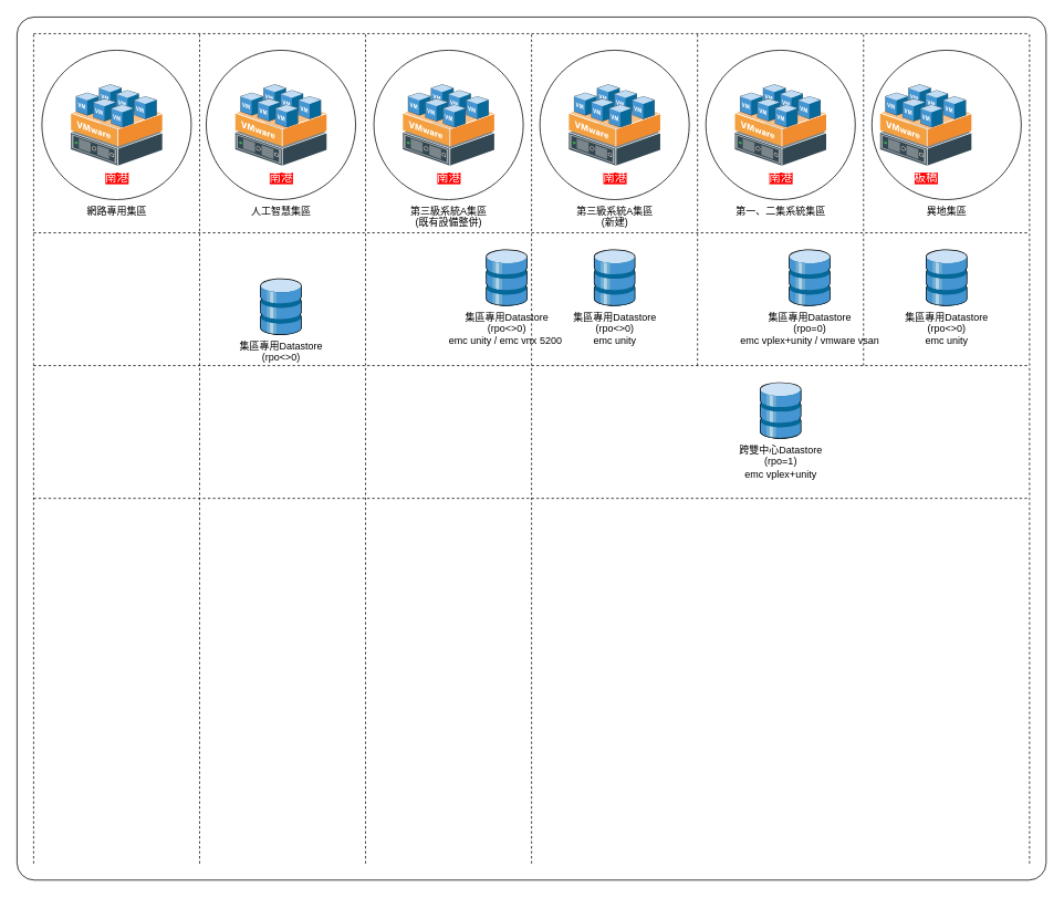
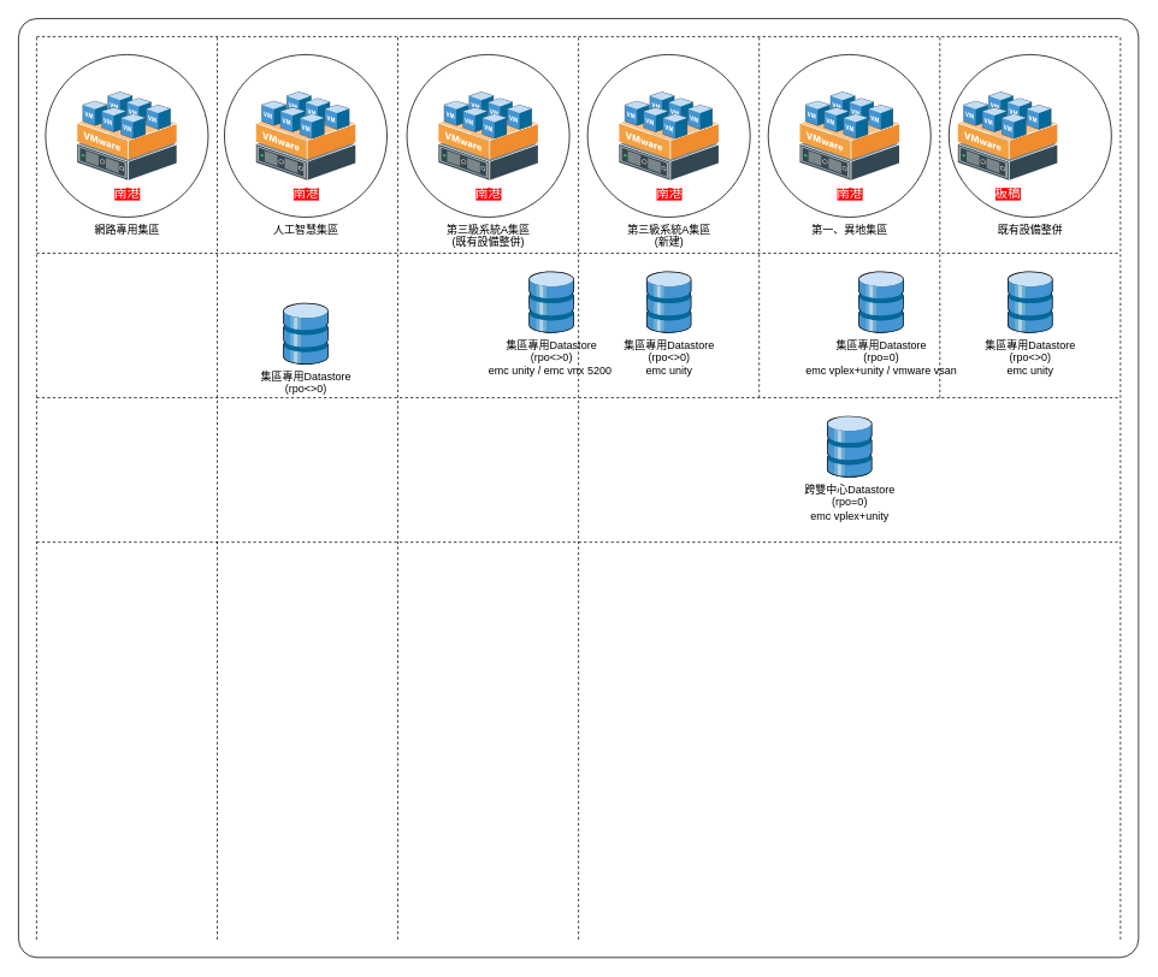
  <mxCell id="0" />
  <mxCell id="1" parent="0" />
  <mxCell id="2" value="" style="rounded=1;whiteSpace=wrap;html=1;arcSize=2;" parent="1" vertex="1"><mxGeometry x="20" y="20" width="1240" height="1040" as="geometry" /></mxCell>
  <mxCell id="3" value="網路專用集區" style="verticalLabelPosition=bottom;verticalAlign=top;html=1;shape=mxgraph.flowchart.on-page_reference;flipH=1;" parent="1" vertex="1"><mxGeometry x="50" y="60" width="180" height="180" as="geometry" /></mxCell>
  <mxCell id="4" value="&lt;span style=&quot;background-color: rgb(255 , 0 , 0)&quot;&gt;&lt;font color=&quot;#ffffff&quot; style=&quot;font-size: 14px&quot;&gt;南港&lt;/font&gt;&lt;/span&gt;" style="shadow=0;dashed=0;html=1;labelPosition=center;verticalLabelPosition=bottom;verticalAlign=top;align=center;outlineConnect=0;shape=mxgraph.veeam.3d.vmware_host;" parent="1" vertex="1"><mxGeometry x="85" y="101" width="110" height="98" as="geometry" /></mxCell>
  <mxCell id="5" value="人工智慧集區" style="verticalLabelPosition=bottom;verticalAlign=top;html=1;shape=mxgraph.flowchart.on-page_reference;flipH=1;" parent="1" vertex="1"><mxGeometry x="248" y="60" width="180" height="180" as="geometry" /></mxCell>
  <mxCell id="6" value="第三級系統A集區&lt;br&gt;(既有設備整併)" style="verticalLabelPosition=bottom;verticalAlign=top;html=1;shape=mxgraph.flowchart.on-page_reference;flipH=1;" parent="1" vertex="1"><mxGeometry x="450" y="60" width="180" height="180" as="geometry" /></mxCell>
  <mxCell id="7" value="第三級系統A集區&lt;br&gt;(新建)" style="verticalLabelPosition=bottom;verticalAlign=top;html=1;shape=mxgraph.flowchart.on-page_reference;flipH=1;" parent="1" vertex="1"><mxGeometry x="650" y="60" width="180" height="180" as="geometry" /></mxCell>
- <mxCell id="8" value="第一、二集系統集區" style="verticalLabelPosition=bottom;verticalAlign=top;html=1;shape=mxgraph.flowchart.on-page_reference;flipH=1;" parent="1" vertex="1"><mxGeometry x="850" y="60" width="180" height="180" as="geometry" /></mxCell>
- <mxCell id="9" value="異地集區" style="verticalLabelPosition=bottom;verticalAlign=top;html=1;shape=mxgraph.flowchart.on-page_reference;flipH=1;" parent="1" vertex="1"><mxGeometry x="1050" y="60" width="180" height="180" as="geometry" /></mxCell>
+ <mxCell id="8" value="第一、異地集區" style="verticalLabelPosition=bottom;verticalAlign=top;html=1;shape=mxgraph.flowchart.on-page_reference;flipH=1;" parent="1" vertex="1"><mxGeometry x="850" y="60" width="180" height="180" as="geometry" /></mxCell>
+ <mxCell id="9" value="既有設備整併" style="verticalLabelPosition=bottom;verticalAlign=top;html=1;shape=mxgraph.flowchart.on-page_reference;flipH=1;" parent="1" vertex="1"><mxGeometry x="1050" y="60" width="180" height="180" as="geometry" /></mxCell>
  <mxCell id="10" value="&lt;span style=&quot;color: rgb(255 , 255 , 255) ; background-color: rgb(255 , 0 , 0)&quot;&gt;&lt;font style=&quot;font-size: 14px&quot;&gt;南港&lt;/font&gt;&lt;/span&gt;" style="shadow=0;dashed=0;html=1;labelPosition=center;verticalLabelPosition=bottom;verticalAlign=top;align=center;outlineConnect=0;shape=mxgraph.veeam.3d.vmware_host;" parent="1" vertex="1"><mxGeometry x="283" y="101" width="110" height="98" as="geometry" /></mxCell>
  <mxCell id="11" value="&lt;span style=&quot;color: rgb(255 , 255 , 255) ; background-color: rgb(255 , 0 , 0)&quot;&gt;&lt;font style=&quot;font-size: 14px&quot;&gt;南港&lt;/font&gt;&lt;/span&gt;" style="shadow=0;dashed=0;html=1;labelPosition=center;verticalLabelPosition=bottom;verticalAlign=top;align=center;outlineConnect=0;shape=mxgraph.veeam.3d.vmware_host;" parent="1" vertex="1"><mxGeometry x="485" y="101" width="110" height="98" as="geometry" /></mxCell>
  <mxCell id="12" value="&lt;span style=&quot;color: rgb(255 , 255 , 255) ; background-color: rgb(255 , 0 , 0)&quot;&gt;&lt;font style=&quot;font-size: 14px&quot;&gt;南港&lt;/font&gt;&lt;/span&gt;" style="shadow=0;dashed=0;html=1;labelPosition=center;verticalLabelPosition=bottom;verticalAlign=top;align=center;outlineConnect=0;shape=mxgraph.veeam.3d.vmware_host;" parent="1" vertex="1"><mxGeometry x="685" y="101" width="110" height="98" as="geometry" /></mxCell>
  <mxCell id="13" value="&lt;span style=&quot;color: rgb(255 , 255 , 255) ; background-color: rgb(255 , 0 , 0)&quot;&gt;&lt;font style=&quot;font-size: 14px&quot;&gt;南港&lt;/font&gt;&lt;/span&gt;" style="shadow=0;dashed=0;html=1;labelPosition=center;verticalLabelPosition=bottom;verticalAlign=top;align=center;outlineConnect=0;shape=mxgraph.veeam.3d.vmware_host;" parent="1" vertex="1"><mxGeometry x="885" y="101" width="110" height="98" as="geometry" /></mxCell>
  <mxCell id="14" value="&lt;span style=&quot;color: rgb(255 , 255 , 255) ; background-color: rgb(255 , 0 , 0)&quot;&gt;&lt;font style=&quot;font-size: 14px&quot;&gt;板橋&lt;/font&gt;&lt;/span&gt;" style="shadow=0;dashed=0;html=1;labelPosition=center;verticalLabelPosition=bottom;verticalAlign=top;align=center;outlineConnect=0;shape=mxgraph.veeam.3d.vmware_host;" parent="1" vertex="1"><mxGeometry x="1060" y="101" width="110" height="98" as="geometry" /></mxCell>
  <mxCell id="15" value="集區專用Datastore&lt;br&gt;(rpo&amp;lt;&amp;gt;0)" style="shadow=0;dashed=0;html=1;labelPosition=center;verticalLabelPosition=bottom;verticalAlign=top;align=center;outlineConnect=0;shape=mxgraph.veeam.3d.datastore;aspect=fixed;" parent="1" vertex="1"><mxGeometry x="313" y="335" width="50" height="68.16" as="geometry" /></mxCell>
  <mxCell id="16" value="集區專用Datastore&lt;br&gt;(rpo&amp;lt;&amp;gt;0)&lt;br&gt;emc unity / emc vnx 5200&amp;nbsp;" style="shadow=0;dashed=0;html=1;labelPosition=center;verticalLabelPosition=bottom;verticalAlign=top;align=center;outlineConnect=0;shape=mxgraph.veeam.3d.datastore;aspect=fixed;" parent="1" vertex="1"><mxGeometry x="585" y="300" width="50" height="68.16" as="geometry" /></mxCell>
  <mxCell id="17" value="集區專用Datastore&lt;br&gt;(rpo&amp;lt;&amp;gt;0)&lt;br&gt;emc unity" style="shadow=0;dashed=0;html=1;labelPosition=center;verticalLabelPosition=bottom;verticalAlign=top;align=center;outlineConnect=0;shape=mxgraph.veeam.3d.datastore;aspect=fixed;" parent="1" vertex="1"><mxGeometry x="715" y="300" width="50" height="68.16" as="geometry" /></mxCell>
  <mxCell id="18" value="集區專用Datastore&lt;br&gt;(rpo=0)&lt;br&gt;emc vplex+unity / vmware vsan" style="shadow=0;dashed=0;html=1;labelPosition=center;verticalLabelPosition=bottom;verticalAlign=top;align=center;outlineConnect=0;shape=mxgraph.veeam.3d.datastore;aspect=fixed;" parent="1" vertex="1"><mxGeometry x="950" y="300" width="50" height="68.16" as="geometry" /></mxCell>
  <mxCell id="19" value="集區專用Datastore&lt;br&gt;(rpo&amp;lt;&amp;gt;0)&lt;br&gt;emc unity" style="shadow=0;dashed=0;html=1;labelPosition=center;verticalLabelPosition=bottom;verticalAlign=top;align=center;outlineConnect=0;shape=mxgraph.veeam.3d.datastore;aspect=fixed;" parent="1" vertex="1"><mxGeometry x="1115" y="300" width="50" height="68.16" as="geometry" /></mxCell>
- <mxCell id="20" value="跨雙中心Datastore&lt;br&gt;(rpo=1)&lt;br&gt;emc vplex+unity" style="shadow=0;dashed=0;html=1;labelPosition=center;verticalLabelPosition=bottom;verticalAlign=top;align=center;outlineConnect=0;shape=mxgraph.veeam.3d.datastore;aspect=fixed;" parent="1" vertex="1"><mxGeometry x="915" y="460" width="50" height="68.16" as="geometry" /></mxCell>
+ <mxCell id="20" value="跨雙中心Datastore&lt;br&gt;(rpo=0)&lt;br&gt;emc vplex+unity" style="shadow=0;dashed=0;html=1;labelPosition=center;verticalLabelPosition=bottom;verticalAlign=top;align=center;outlineConnect=0;shape=mxgraph.veeam.3d.datastore;aspect=fixed;" parent="1" vertex="1"><mxGeometry x="915" y="460" width="50" height="68.16" as="geometry" /></mxCell>
  <mxCell id="21" value="" style="endArrow=none;dashed=1;html=1;" parent="1" edge="1"><mxGeometry width="50" height="50" relative="1" as="geometry"><mxPoint x="40" y="280" as="sourcePoint" /><mxPoint x="1240" y="280" as="targetPoint" /></mxGeometry></mxCell>
  <mxCell id="22" value="" style="endArrow=none;dashed=1;html=1;" parent="1" edge="1"><mxGeometry width="50" height="50" relative="1" as="geometry"><mxPoint x="40" y="440" as="sourcePoint" /><mxPoint x="1240" y="440" as="targetPoint" /></mxGeometry></mxCell>
  <mxCell id="23" value="" style="endArrow=none;dashed=1;html=1;" parent="1" edge="1"><mxGeometry width="50" height="50" relative="1" as="geometry"><mxPoint x="240" y="1040" as="sourcePoint" /><mxPoint x="240" y="40" as="targetPoint" /></mxGeometry></mxCell>
  <mxCell id="24" value="" style="endArrow=none;dashed=1;html=1;" parent="1" edge="1"><mxGeometry width="50" height="50" relative="1" as="geometry"><mxPoint x="440" y="1040" as="sourcePoint" /><mxPoint x="440" y="40" as="targetPoint" /></mxGeometry></mxCell>
  <mxCell id="25" value="" style="endArrow=none;dashed=1;html=1;" parent="1" edge="1"><mxGeometry width="50" height="50" relative="1" as="geometry"><mxPoint x="640" y="1040" as="sourcePoint" /><mxPoint x="640" y="40" as="targetPoint" /></mxGeometry></mxCell>
  <mxCell id="26" value="" style="endArrow=none;dashed=1;html=1;" parent="1" edge="1"><mxGeometry width="50" height="50" relative="1" as="geometry"><mxPoint x="840" y="440" as="sourcePoint" /><mxPoint x="840" y="40" as="targetPoint" /></mxGeometry></mxCell>
  <mxCell id="27" value="" style="endArrow=none;dashed=1;html=1;" parent="1" edge="1"><mxGeometry width="50" height="50" relative="1" as="geometry"><mxPoint x="1040" y="440" as="sourcePoint" /><mxPoint x="1040" y="40" as="targetPoint" /></mxGeometry></mxCell>
  <mxCell id="28" value="" style="endArrow=none;dashed=1;html=1;" parent="1" edge="1"><mxGeometry width="50" height="50" relative="1" as="geometry"><mxPoint x="40" y="1040" as="sourcePoint" /><mxPoint x="40" y="40" as="targetPoint" /></mxGeometry></mxCell>
  <mxCell id="29" value="" style="endArrow=none;dashed=1;html=1;" parent="1" edge="1"><mxGeometry width="50" height="50" relative="1" as="geometry"><mxPoint x="1240" y="1040" as="sourcePoint" /><mxPoint x="1240" y="40" as="targetPoint" /></mxGeometry></mxCell>
  <mxCell id="30" value="" style="endArrow=none;dashed=1;html=1;" parent="1" edge="1"><mxGeometry width="50" height="50" relative="1" as="geometry"><mxPoint x="40" y="600" as="sourcePoint" /><mxPoint x="1240" y="600" as="targetPoint" /></mxGeometry></mxCell>
  <mxCell id="31" value="" style="endArrow=none;dashed=1;html=1;" parent="1" edge="1"><mxGeometry width="50" height="50" relative="1" as="geometry"><mxPoint x="40" y="40" as="sourcePoint" /><mxPoint x="1240" y="40" as="targetPoint" /></mxGeometry></mxCell>
